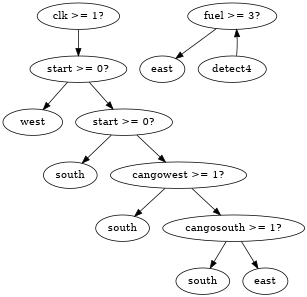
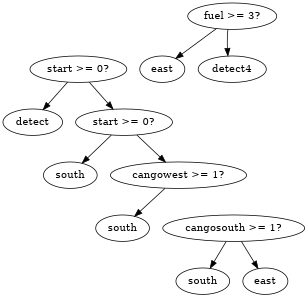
  digraph {
-   n1 [label="clk >= 1?"]
    n2 [label="start >= 0?"]
-   n3 [label=west]
+   n3 [label=detect]
    n4 [label="start >= 0?"]
    n5 [label="fuel >= 3?"]
    n6 [label=east]
    n7 [label=detect4]
    n8 [label=south]
    n9 [label="cangowest >= 1?"]
    n10 [label=south]
    n11 [label="cangosouth >= 1?"]
    n12 [label=south]
    n13 [label=east]
-   n1 -> n2
    n2 -> n3
    n2 -> n4
    n4 -> n8
    n4 -> n9
    n5 -> n6
-   n7 -> n5
+   n5 -> n7
    n9 -> n10
-   n9 -> n11
    n11 -> n12
    n11 -> n13
  }
